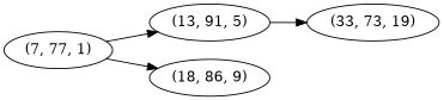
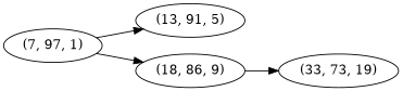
  digraph {
    rankdir=LR
-   "(7, 97, 1)" [label="(7, 77, 1)"]
+   "(7, 97, 1)"
    "(13, 91, 5)"
    "(18, 86, 9)"
    "(33, 73, 19)"
    "(7, 97, 1)" -> "(13, 91, 5)"
    "(7, 97, 1)" -> "(18, 86, 9)"
-   "(13, 91, 5)" -> "(33, 73, 19)"
+   "(18, 86, 9)" -> "(33, 73, 19)"
  }
